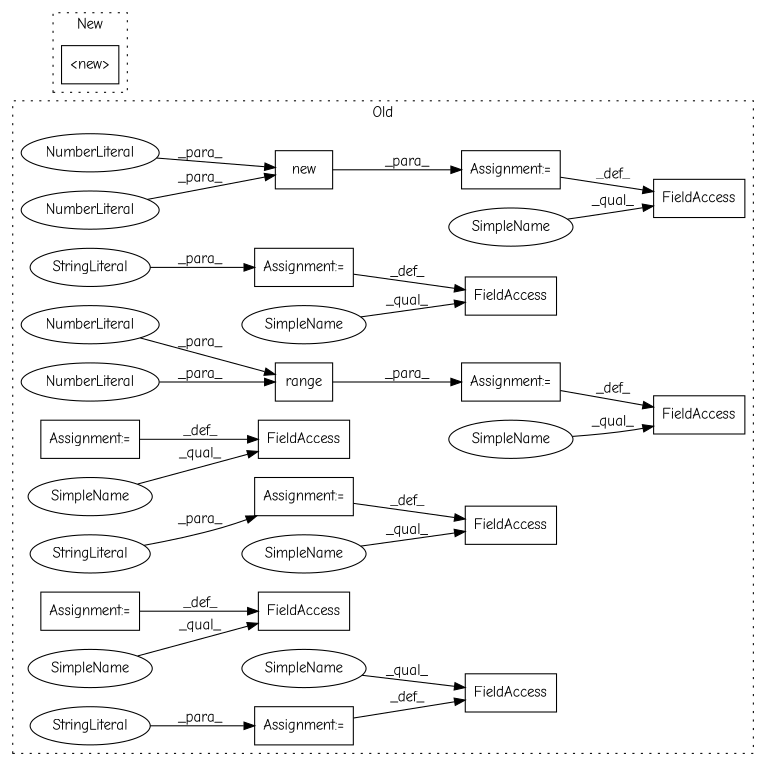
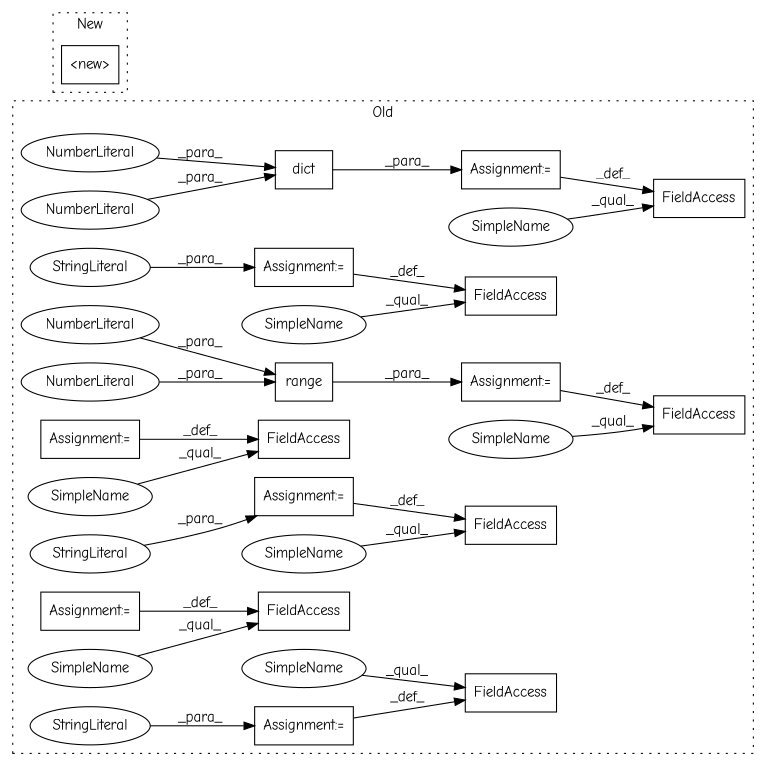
  digraph {
    rankdir=LR
    fontname="Comic Neue"
    node [a=7 l=1 s=21230 shape=box fontname="Comic Neue"]
    edge [fontname="Comic Neue"]
    n1 [a=32 l="6,1" label=range s="21248,21258"]
    n2 [label="Assignment:=" s=21247]
    n3 [a=34 label=NumberLiteral s=21254 shape=ellipse]
    n4 [a=34 l=2 label=NumberLiteral s=21256 shape=ellipse]
    n5 [a=22 l=17 label=FieldAccess]
    n6 [a=22 l=13 label=FieldAccess s=21376]
    n7 [a=22 l=9 label=FieldAccess s=21265]
    n8 [a=22 l=9 label=FieldAccess s=21310]
    n9 [a=22 l=13 label=FieldAccess s=21411]
    n10 [a=22 l=9 label=FieldAccess s=21356]
-   n11 [a=32 l="5,1" label=new s="21425,21433"]
+   n11 [a=32 l="5,1" label=dict s="21425,21433"]
    n12 [a=34 label=NumberLiteral s=21430 shape=ellipse]
    n13 [a=34 label=NumberLiteral s=21432 shape=ellipse]
    n14 [label="Assignment:=" s=21424]
    n15 [label="Assignment:=" s=21365]
    n16 [label="Assignment:=" s=21389]
    n17 [label="Assignment:=" s=21319]
    n18 [label="Assignment:=" s=21274]
    n19 [a=45 l=10 label=StringLiteral s=21320 shape=ellipse]
    n20 [a=45 l=15 label=StringLiteral s=21390 shape=ellipse]
    n21 [a=22 l=9 label=FieldAccess s=21336]
    n22 [label="Assignment:=" s=21345]
    n23 [a=45 l=29 label=StringLiteral s=21275 shape=ellipse]
    n24 [a=42 l=4 label=SimpleName s=21376 shape=ellipse]
    n25 [a=42 l=4 label=SimpleName s=21411 shape=ellipse]
    n26 [a=42 l=4 label=SimpleName s=21356 shape=ellipse]
    n27 [a=42 l=4 label=SimpleName s=21336 shape=ellipse]
    n28 [a=42 l=4 label=SimpleName shape=ellipse]
    n29 [a=42 l=4 label=SimpleName s=21265 shape=ellipse]
    n30 [a=42 l=4 label=SimpleName s=21310 shape=ellipse]
    n31 [a=46 l=8 label="<new>" s=20906]
    subgraph cluster_1 {
      label=Old
      style=dotted
      n1
      n2
      n3
      n4
      n5
      n6
      n7
      n8
      n9
      n10
      n11
      n12
      n13
      n14
      n15
      n16
      n17
      n18
      n19
      n20
      n21
      n22
      n23
      n24
      n25
      n26
      n27
      n28
      n29
      n30
    }
    subgraph cluster_2 {
      label=New
      style=dotted
      n31
    }
    n1 -> n2 [label=_para_]
    n2 -> n5 [label=_def_]
    n3 -> n1 [label=_para_]
    n4 -> n1 [label=_para_]
    n11 -> n14 [label=_para_]
    n12 -> n11 [label=_para_]
    n13 -> n11 [label=_para_]
    n14 -> n9 [label=_def_]
    n15 -> n10 [label=_def_]
    n16 -> n6 [label=_def_]
    n17 -> n8 [label=_def_]
    n18 -> n7 [label=_def_]
    n19 -> n17 [label=_para_]
    n20 -> n16 [label=_para_]
    n22 -> n21 [label=_def_]
    n23 -> n18 [label=_para_]
    n24 -> n6 [label=_qual_]
    n25 -> n9 [label=_qual_]
    n26 -> n10 [label=_qual_]
    n27 -> n21 [label=_qual_]
    n28 -> n5 [label=_qual_]
    n29 -> n7 [label=_qual_]
    n30 -> n8 [label=_qual_]
  }
